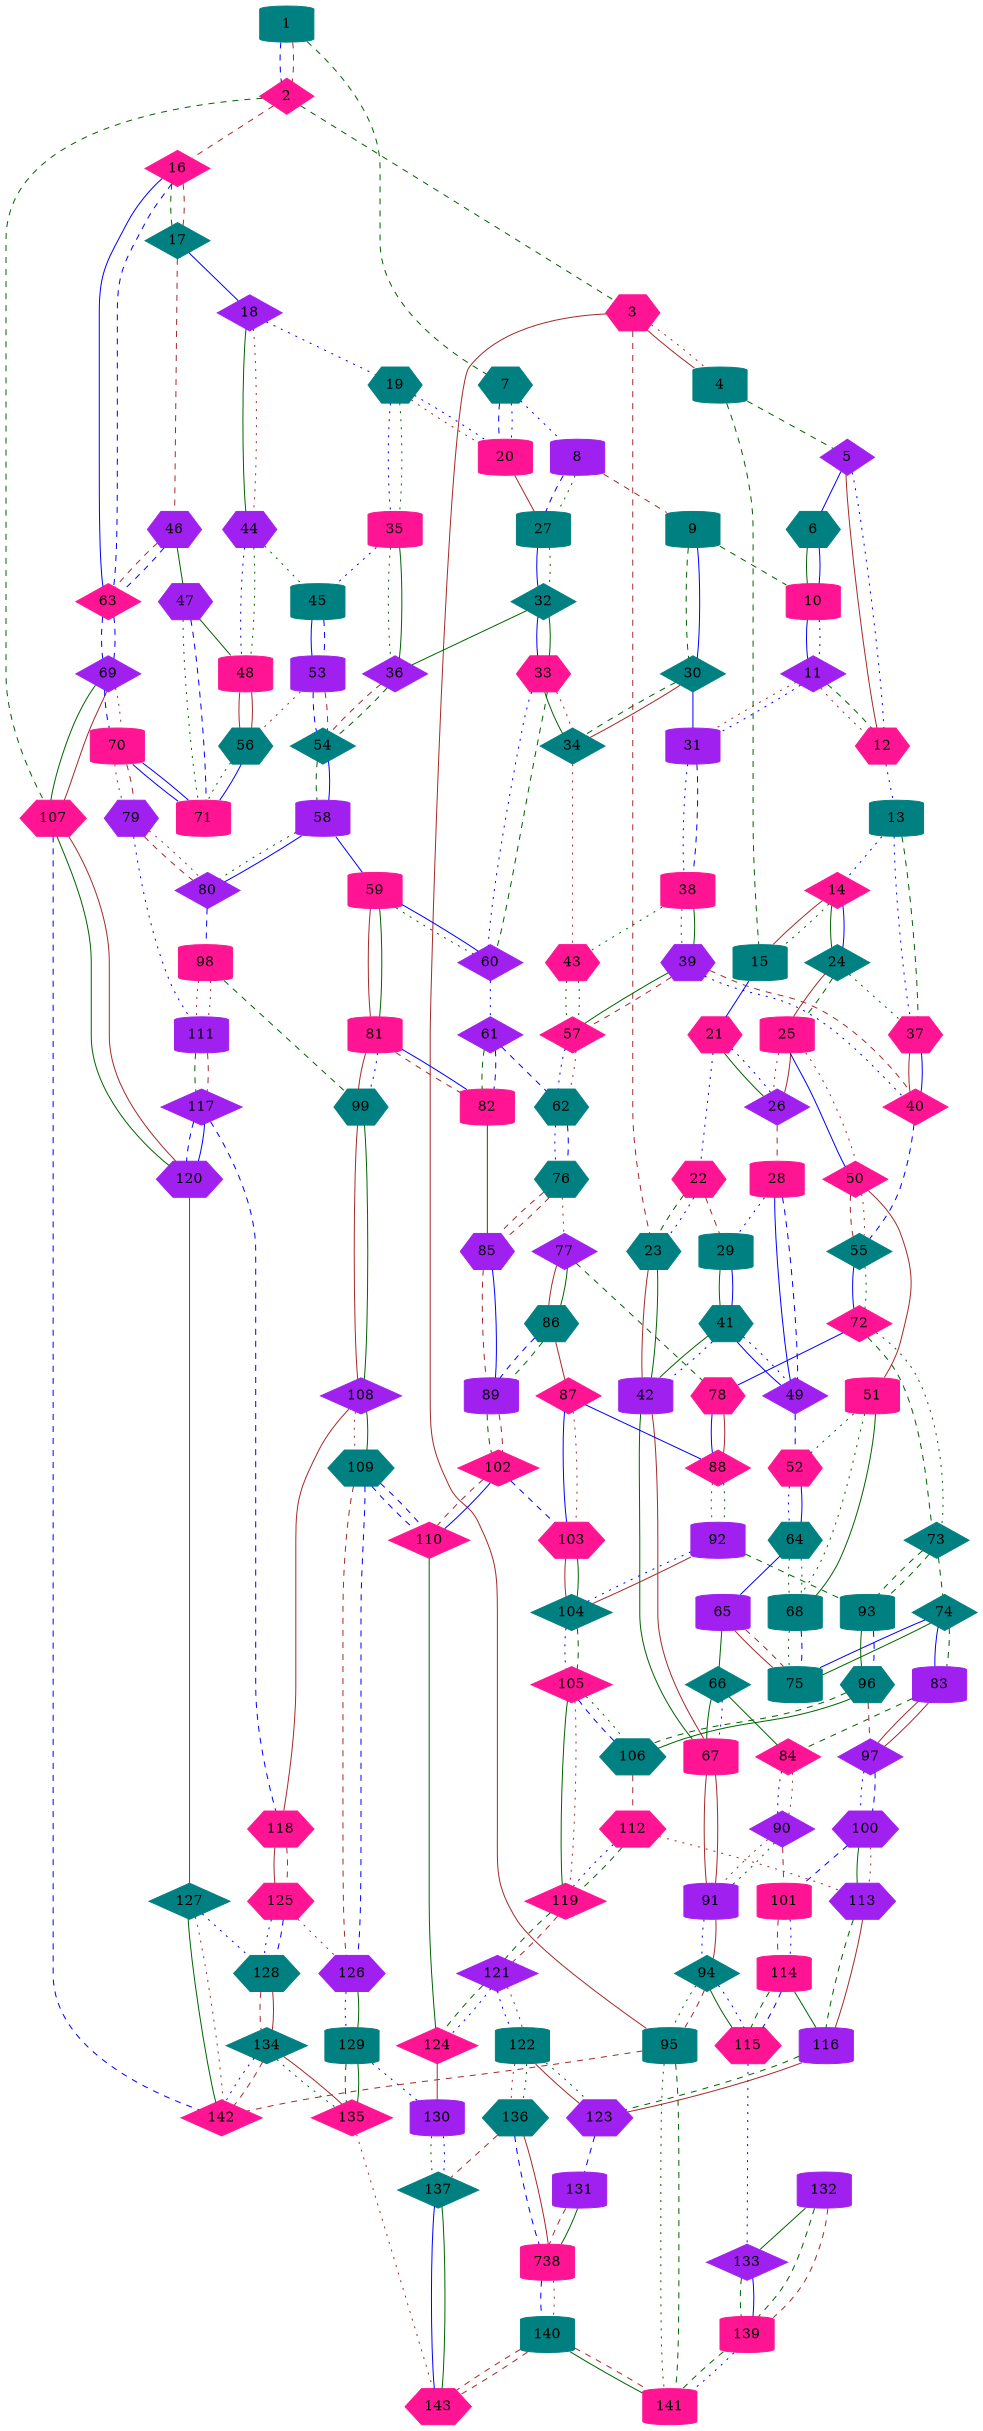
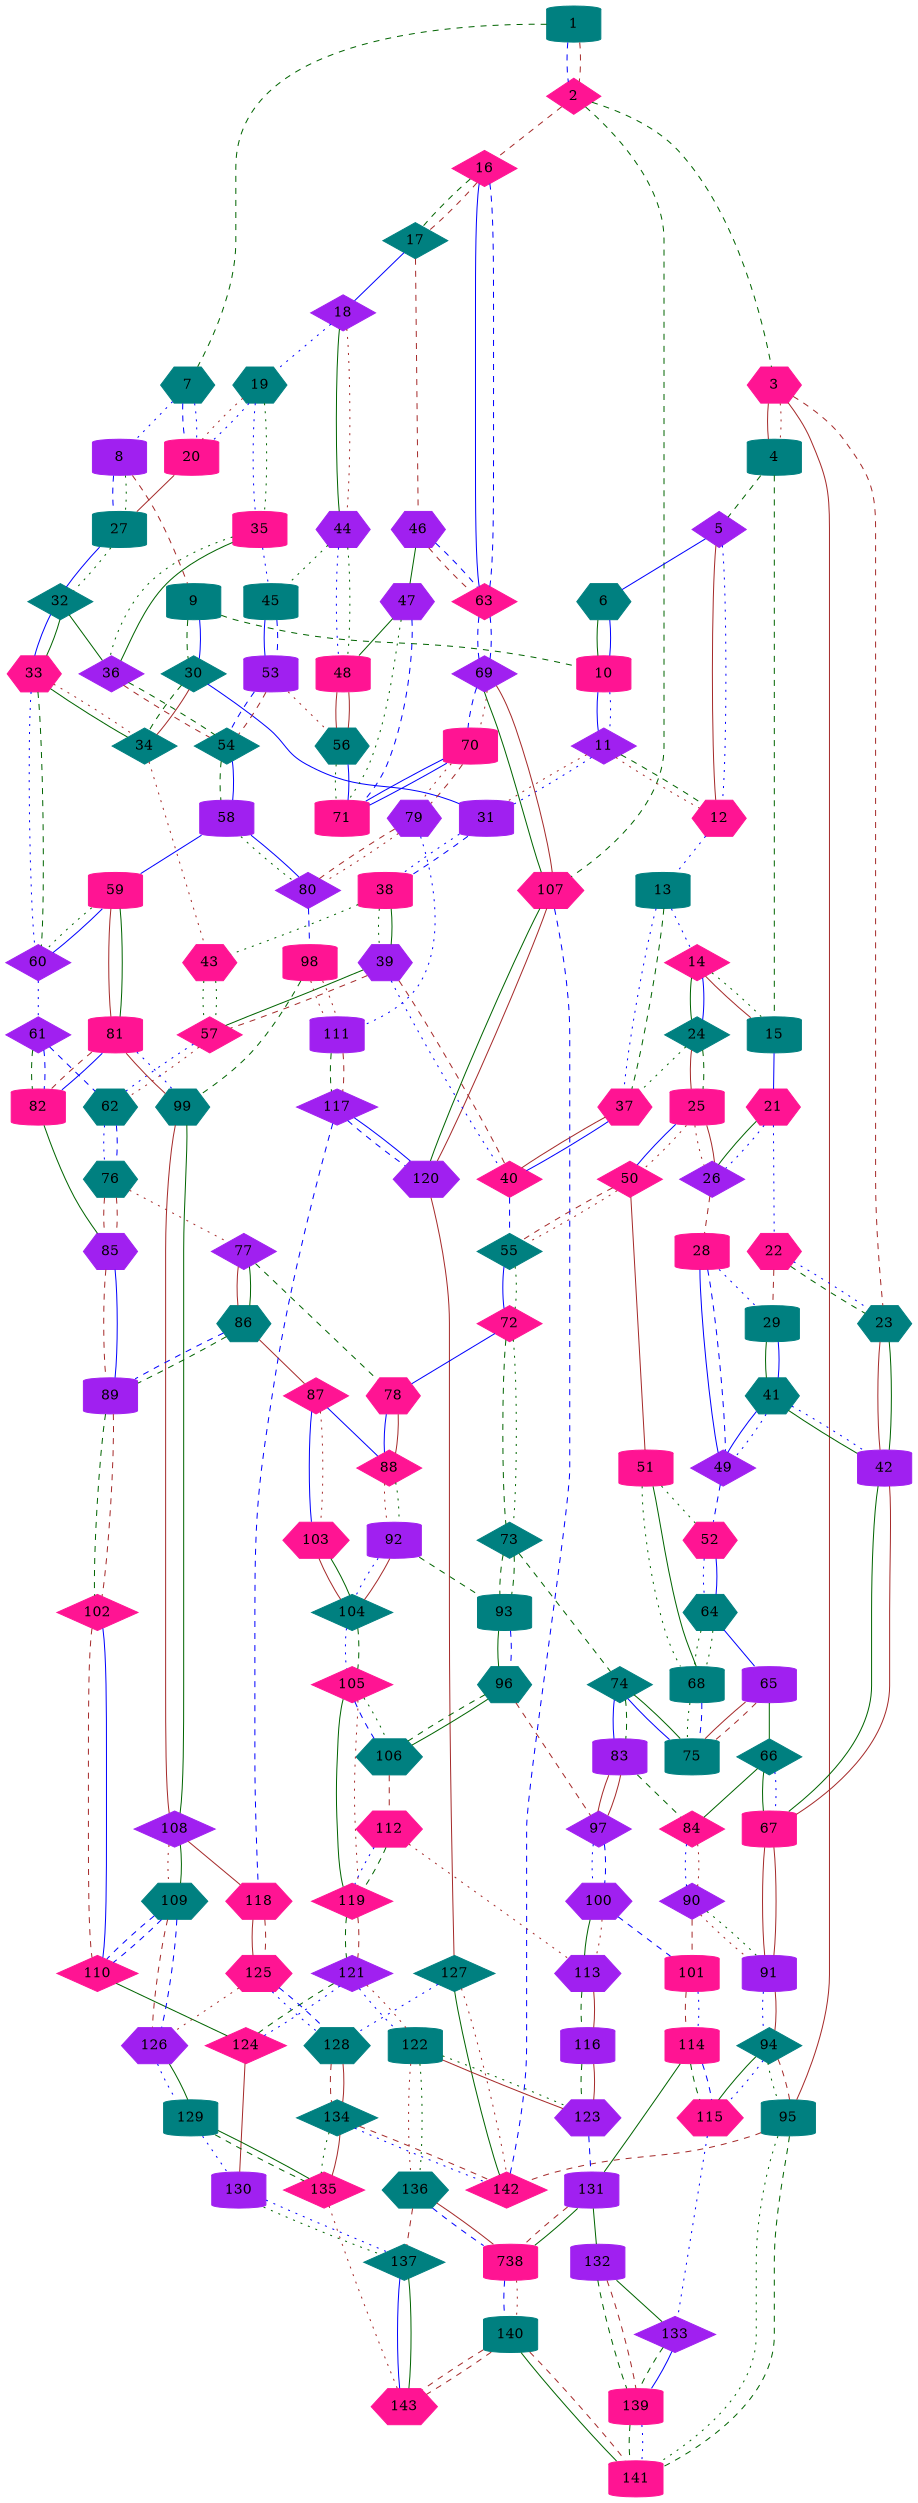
  graph {
    node [color=deeppink shape=cylinder style=filled]
    edge [color=blue style=solid]
    1 [color=teal]
    2 [shape=diamond]
    7 [color=teal shape=hexagon]
    3 [shape=hexagon]
    16 [shape=diamond]
    107 [shape=hexagon]
    8 [color=purple]
    20
    4 [color=teal]
    23 [color=teal shape=hexagon]
    95 [color=teal]
    17 [color=teal shape=diamond]
    63 [shape=diamond]
    142 [shape=diamond]
    120 [color=purple shape=hexagon]
    5 [color=purple shape=diamond]
    15 [color=teal]
    42 [color=purple]
    141
    6 [color=teal shape=hexagon]
    12 [shape=hexagon]
    21 [shape=hexagon]
    10
    13 [color=teal]
    11 [color=purple shape=diamond]
    9 [color=teal]
    27 [color=teal]
    30 [color=teal shape=diamond]
    32 [color=teal shape=diamond]
    31 [color=purple]
    34 [color=teal shape=diamond]
    38
    14 [shape=diamond]
    37 [shape=hexagon]
    24 [color=teal shape=diamond]
    40 [shape=diamond]
    25
    22 [shape=hexagon]
    26 [color=purple shape=diamond]
    18 [color=purple shape=diamond]
    46 [color=purple shape=hexagon]
    69 [color=purple shape=diamond]
    19 [color=teal shape=hexagon]
    44 [color=purple shape=hexagon]
    47 [color=purple shape=hexagon]
    35
    45 [color=teal]
    48
    36 [color=purple shape=diamond]
    29 [color=teal]
    28
    41 [color=teal shape=hexagon]
    67
    50 [shape=diamond]
    55 [color=teal shape=diamond]
    51
    49 [color=purple shape=diamond]
    33 [shape=hexagon]
    52 [shape=hexagon]
    43 [shape=hexagon]
    39 [color=purple shape=hexagon]
    60 [color=purple shape=diamond]
    54 [color=teal shape=diamond]
    61 [color=purple shape=diamond]
    57 [shape=diamond]
    53 [color=purple]
    58 [color=purple]
    62 [color=teal shape=hexagon]
    72 [shape=diamond]
    91 [color=purple]
    56 [color=teal shape=hexagon]
    71
    64 [color=teal shape=hexagon]
    68 [color=teal]
    75 [color=teal]
    65 [color=purple]
    59
    80 [color=purple shape=diamond]
    73 [color=teal shape=diamond]
    78 [shape=hexagon]
    76 [color=teal shape=hexagon]
    81
    98
    82
    99 [color=teal shape=hexagon]
    85 [color=purple shape=hexagon]
    77 [color=purple shape=diamond]
    70
    66 [color=teal shape=diamond]
    84 [shape=diamond]
    90 [color=purple shape=diamond]
    94 [color=teal shape=diamond]
    79 [color=purple shape=hexagon]
    111 [color=purple]
    74 [color=teal shape=diamond]
    93 [color=teal]
    88 [shape=diamond]
    83 [color=purple]
    96 [color=teal shape=hexagon]
    97 [color=purple shape=diamond]
    86 [color=teal shape=hexagon]
    89 [color=purple]
    87 [shape=diamond]
    92 [color=purple]
    117 [color=purple shape=diamond]
    108 [color=purple shape=diamond]
    100 [color=purple shape=hexagon]
    101
    102 [shape=diamond]
    103 [shape=hexagon]
    104 [color=teal shape=diamond]
    110 [shape=diamond]
    114
    115 [shape=hexagon]
    105 [shape=diamond]
    106 [color=teal shape=hexagon]
    133 [color=purple shape=diamond]
    112 [shape=hexagon]
    113 [color=purple shape=hexagon]
    109 [color=teal shape=hexagon]
    118 [shape=hexagon]
    116 [color=purple]
    124 [shape=diamond]
    119 [shape=diamond]
    121 [color=purple shape=diamond]
    127 [color=teal shape=diamond]
    126 [color=purple shape=hexagon]
    125 [shape=hexagon]
    129 [color=teal]
    130 [color=purple]
    123 [color=purple shape=hexagon]
    139
    131 [color=purple]
    128 [color=teal shape=hexagon]
    122 [color=teal]
    136 [color=teal shape=hexagon]
    137 [color=teal shape=diamond]
    n138 [label=738]
    132 [color=purple]
    134 [color=teal shape=diamond]
    135 [shape=diamond]
    143 [shape=hexagon]
    140 [color=teal]
    1 -- 2 [style=dashed]
    1 -- 2 [color=brown style=dashed]
    1 -- 7 [color=darkgreen style=dashed]
    2 -- 3 [color=darkgreen style=dashed]
    2 -- 16 [color=brown style=dashed]
    2 -- 107 [color=darkgreen style=dashed]
    7 -- 8 [style=dotted]
    7 -- 20 [style=dashed]
    7 -- 20 [style=dotted]
    3 -- 4 [color=brown]
    3 -- 4 [color=brown style=dotted]
    3 -- 23 [color=brown style=dashed]
    3 -- 95 [color=brown]
    16 -- 17 [color=darkgreen style=dashed]
    16 -- 17 [color=brown style=dashed]
    16 -- 63
    16 -- 63 [style=dashed]
    107 -- 142 [style=dashed]
    107 -- 120 [color=darkgreen]
    107 -- 120 [color=brown]
    8 -- 9 [color=brown style=dashed]
    8 -- 27 [style=dashed]
    8 -- 27 [color=darkgreen style=dotted]
    20 -- 27 [color=brown]
    4 -- 5 [color=darkgreen style=dashed]
    4 -- 15 [color=darkgreen style=dashed]
    23 -- 42 [color=brown]
    23 -- 42 [color=darkgreen]
    95 -- 142 [color=brown style=dashed]
    95 -- 141 [color=darkgreen style=dotted]
    95 -- 141 [color=darkgreen style=dashed]
    17 -- 18
    17 -- 46 [color=brown style=dashed]
    63 -- 69 [style=dashed]
    63 -- 69 [style=dashed]
    120 -- 127 [color=brown]
    5 -- 6
    5 -- 12 [color=brown]
    5 -- 12 [style=dotted]
    15 -- 21
    42 -- 67 [color=darkgreen]
    42 -- 67 [color=brown]
    6 -- 10 [color=darkgreen]
    6 -- 10
    12 -- 13 [style=dotted]
    21 -- 22 [style=dotted]
    21 -- 26 [color=darkgreen]
    21 -- 26 [style=dotted]
    10 -- 11
    10 -- 11 [style=dotted]
    13 -- 14 [style=dotted]
    13 -- 37 [style=dotted]
    13 -- 37 [color=darkgreen style=dashed]
    11 -- 12 [color=brown style=dotted]
    11 -- 12 [color=darkgreen style=dashed]
    11 -- 31 [color=brown style=dotted]
    11 -- 31 [style=dotted]
    9 -- 10 [color=darkgreen style=dashed]
    9 -- 30 [color=darkgreen style=dashed]
    9 -- 30
    27 -- 32
    27 -- 32 [color=darkgreen style=dotted]
    30 -- 31
    30 -- 34 [color=darkgreen style=dashed]
    30 -- 34 [color=brown]
    32 -- 36 [color=darkgreen]
    32 -- 33
    32 -- 33 [color=darkgreen]
    31 -- 38 [style=dotted]
    31 -- 38 [style=dashed]
    34 -- 43 [color=brown style=dotted]
    38 -- 43 [color=darkgreen style=dotted]
    38 -- 39 [color=darkgreen style=dotted]
    38 -- 39 [color=darkgreen]
    14 -- 15 [color=brown]
    14 -- 15 [color=darkgreen style=dotted]
    14 -- 24 [color=darkgreen]
    14 -- 24
    37 -- 40 [color=brown]
    37 -- 40
    24 -- 37 [color=darkgreen style=dotted]
    24 -- 25 [color=brown]
    24 -- 25 [color=darkgreen style=dashed]
    40 -- 55 [style=dashed]
    25 -- 26 [color=brown style=dotted]
    25 -- 26 [color=brown]
    25 -- 50
    25 -- 50 [color=brown style=dotted]
    22 -- 23 [color=darkgreen style=dashed]
    22 -- 23 [style=dotted]
    22 -- 29 [color=brown style=dashed]
    26 -- 28 [color=brown style=dashed]
    18 -- 19 [style=dotted]
    18 -- 44 [color=darkgreen]
    18 -- 44 [color=brown style=dotted]
    46 -- 63 [color=brown style=dashed]
    46 -- 63 [style=dashed]
    46 -- 47 [color=darkgreen]
    69 -- 107 [color=darkgreen]
    69 -- 107 [color=brown]
    69 -- 70 [style=dashed]
    69 -- 70 [color=brown style=dotted]
    19 -- 20 [color=brown style=dotted]
    19 -- 20 [style=dotted]
    19 -- 35 [style=dotted]
    19 -- 35 [color=darkgreen style=dotted]
    44 -- 45 [color=darkgreen style=dotted]
    44 -- 48 [style=dotted]
    44 -- 48 [color=darkgreen style=dotted]
    47 -- 48 [color=darkgreen]
    47 -- 71 [color=darkgreen style=dotted]
    47 -- 71 [style=dashed]
    35 -- 45 [style=dotted]
    35 -- 36 [color=darkgreen style=dotted]
    35 -- 36 [color=darkgreen]
    45 -- 53
    45 -- 53 [style=dashed]
    48 -- 56 [color=brown]
    48 -- 56 [color=brown]
    36 -- 54 [color=brown style=dashed]
    36 -- 54 [color=darkgreen style=dashed]
    29 -- 41 [color=darkgreen]
    29 -- 41
    28 -- 29 [style=dotted]
    28 -- 49
    28 -- 49 [style=dashed]
    41 -- 42 [color=darkgreen]
    41 -- 42 [style=dotted]
    41 -- 49
    41 -- 49 [style=dotted]
    67 -- 91 [color=brown]
    67 -- 91 [color=brown]
    50 -- 55 [color=brown style=dashed]
    50 -- 55 [color=brown style=dotted]
    50 -- 51 [color=brown]
    55 -- 72
    55 -- 72 [color=darkgreen style=dotted]
    51 -- 52 [color=darkgreen style=dotted]
    51 -- 68 [color=darkgreen style=dotted]
    51 -- 68 [color=darkgreen]
    49 -- 52 [style=dashed]
    33 -- 34 [color=darkgreen]
    33 -- 34 [color=brown style=dotted]
    33 -- 60 [style=dotted]
    33 -- 60 [color=darkgreen style=dashed]
    52 -- 64 [style=dotted]
    52 -- 64
    43 -- 57 [color=darkgreen style=dotted]
    43 -- 57 [color=darkgreen style=dotted]
    39 -- 40 [style=dotted]
    39 -- 40 [color=brown style=dashed]
    39 -- 57 [color=darkgreen]
    39 -- 57 [color=brown style=dashed]
    60 -- 61 [style=dotted]
    54 -- 58 [color=darkgreen style=dashed]
    54 -- 58
    61 -- 62 [style=dashed]
    61 -- 82 [color=darkgreen style=dashed]
    61 -- 82 [style=dashed]
    57 -- 62 [style=dotted]
    57 -- 62 [color=brown style=dotted]
    53 -- 54 [style=dashed]
    53 -- 54 [color=brown style=dashed]
    53 -- 56 [color=brown style=dotted]
    58 -- 59
    58 -- 80 [color=darkgreen style=dotted]
    58 -- 80
    62 -- 76 [style=dotted]
    62 -- 76 [style=dashed]
    72 -- 73 [color=darkgreen style=dashed]
    72 -- 73 [color=darkgreen style=dotted]
    72 -- 78
    91 -- 94 [style=dotted]
    91 -- 94 [color=brown]
    56 -- 71 [color=darkgreen style=dotted]
    56 -- 71
    64 -- 68 [color=darkgreen style=dotted]
    64 -- 68 [color=darkgreen style=dotted]
    64 -- 65
    68 -- 75 [color=darkgreen style=dotted]
    68 -- 75 [style=dashed]
    65 -- 75 [color=brown]
    65 -- 75 [color=brown style=dashed]
    65 -- 66 [color=darkgreen]
    59 -- 60 [color=darkgreen style=dotted]
    59 -- 60
    59 -- 81 [color=brown]
    59 -- 81 [color=darkgreen]
    80 -- 98 [style=dashed]
    73 -- 74 [color=darkgreen style=dashed]
    73 -- 93 [color=darkgreen style=dashed]
    73 -- 93 [color=darkgreen style=dashed]
    78 -- 88
    78 -- 88 [color=brown]
    76 -- 85 [color=brown style=dashed]
    76 -- 85 [color=brown style=dashed]
    76 -- 77 [color=brown style=dotted]
    81 -- 82 [color=brown style=dashed]
    81 -- 82
    81 -- 99 [color=brown]
    81 -- 99 [style=dotted]
    98 -- 99 [color=darkgreen style=dashed]
    98 -- 111 [color=brown style=dotted]
    98 -- 111 [color=brown style=dotted]
    82 -- 85 [color=darkgreen]
    99 -- 108 [color=brown]
    99 -- 108 [color=darkgreen]
    85 -- 89 [color=brown style=dashed]
    85 -- 89
    77 -- 78 [color=darkgreen style=dashed]
    77 -- 86 [color=brown]
    77 -- 86 [color=darkgreen]
    70 -- 71
    70 -- 71
    70 -- 79 [color=brown style=dotted]
    70 -- 79 [color=brown style=dashed]
    66 -- 67 [color=darkgreen]
    66 -- 67 [style=dotted]
    66 -- 84 [color=darkgreen]
    84 -- 90 [style=dotted]
    84 -- 90 [color=brown style=dotted]
    90 -- 91 [color=brown style=dotted]
    90 -- 91 [color=darkgreen style=dotted]
    90 -- 101 [color=brown style=dashed]
    94 -- 95 [color=darkgreen style=dotted]
    94 -- 95 [color=brown style=dashed]
    94 -- 115 [color=darkgreen]
    94 -- 115 [style=dotted]
    79 -- 80 [color=brown style=dashed]
    79 -- 80 [color=brown style=dotted]
    79 -- 111 [style=dotted]
    111 -- 117 [color=darkgreen style=dashed]
    111 -- 117 [color=brown style=dashed]
    74 -- 75
    74 -- 75 [color=darkgreen]
    74 -- 83
    74 -- 83 [color=darkgreen style=dashed]
    93 -- 96 [color=darkgreen]
    93 -- 96 [style=dashed]
    88 -- 92 [color=brown style=dotted]
    88 -- 92 [color=darkgreen style=dotted]
    83 -- 84 [color=darkgreen style=dashed]
    83 -- 97 [color=brown]
    83 -- 97 [color=brown]
    96 -- 97 [color=brown style=dashed]
    96 -- 106 [color=darkgreen style=dashed]
    96 -- 106 [color=darkgreen]
    97 -- 100 [style=dotted]
    97 -- 100 [style=dashed]
    86 -- 89 [style=dashed]
    86 -- 89 [color=darkgreen style=dashed]
    86 -- 87 [color=brown]
    89 -- 102 [color=darkgreen style=dashed]
    89 -- 102 [color=brown style=dashed]
    87 -- 88
    87 -- 103
    87 -- 103 [color=brown style=dotted]
    92 -- 93 [color=darkgreen style=dashed]
    92 -- 104 [style=dotted]
    92 -- 104 [color=brown]
    117 -- 120 [style=dashed]
    117 -- 120
    117 -- 118 [style=dashed]
    108 -- 109 [color=brown style=dotted]
    108 -- 109 [color=darkgreen]
    108 -- 118 [color=brown]
    100 -- 101 [style=dashed]
    100 -- 113 [color=darkgreen]
    100 -- 113 [color=brown style=dotted]
    101 -- 114 [color=brown style=dashed]
    101 -- 114 [style=dotted]
-   102 -- 103 [style=dashed]
    102 -- 110 [color=brown style=dashed]
    102 -- 110
    103 -- 104 [color=brown]
    103 -- 104 [color=darkgreen]
    104 -- 105 [style=dotted]
    104 -- 105 [color=darkgreen style=dashed]
    110 -- 124 [color=darkgreen]
    114 -- 115 [color=darkgreen style=dashed]
    114 -- 115 [style=dashed]
-   114 -- 116 [color=darkgreen]
+   114 -- 131 [color=darkgreen]
    115 -- 133 [style=dotted]
    105 -- 106 [style=dashed]
    105 -- 106 [color=darkgreen style=dotted]
    105 -- 119 [color=darkgreen]
    105 -- 119 [color=brown style=dotted]
    106 -- 112 [color=brown style=dashed]
    133 -- 139 [color=darkgreen style=dashed]
    133 -- 139
    112 -- 113 [color=brown style=dotted]
    112 -- 119 [style=dotted]
    112 -- 119 [color=darkgreen style=dashed]
    113 -- 116 [color=darkgreen style=dashed]
    113 -- 116 [color=brown]
    109 -- 110 [style=dashed]
    109 -- 110 [style=dashed]
    109 -- 126 [color=brown style=dashed]
    109 -- 126 [style=dashed]
    118 -- 125 [color=brown]
    118 -- 125 [color=brown style=dashed]
    116 -- 123 [color=darkgreen style=dashed]
    116 -- 123 [color=brown]
    124 -- 130 [color=brown]
    119 -- 121 [color=darkgreen style=dashed]
    119 -- 121 [color=brown style=dashed]
    121 -- 124 [color=darkgreen style=dashed]
    121 -- 124 [style=dotted]
    121 -- 122 [style=dotted]
    121 -- 122 [color=brown style=dotted]
    127 -- 142 [color=darkgreen]
    127 -- 142 [color=brown style=dotted]
    127 -- 128 [style=dotted]
    126 -- 129 [style=dotted]
    126 -- 129 [color=darkgreen]
    125 -- 126 [color=brown style=dotted]
    125 -- 128 [style=dotted]
    125 -- 128 [style=dashed]
    129 -- 130 [style=dotted]
    129 -- 135 [color=darkgreen style=dashed]
    129 -- 135 [color=darkgreen]
    130 -- 137 [color=darkgreen style=dotted]
    130 -- 137 [style=dotted]
    123 -- 131 [style=dashed]
    139 -- 141 [color=darkgreen style=dashed]
    139 -- 141 [style=dotted]
    131 -- n138 [color=brown style=dashed]
    131 -- n138 [color=darkgreen]
+   131 -- 132 [color=darkgreen]
    128 -- 134 [color=brown style=dashed]
    128 -- 134 [color=brown]
    122 -- 123 [color=brown]
    122 -- 123 [color=darkgreen style=dotted]
    122 -- 136 [color=brown style=dotted]
    122 -- 136 [color=darkgreen style=dotted]
    136 -- 137 [color=brown style=dashed]
    136 -- n138 [style=dashed]
    136 -- n138 [color=brown]
    137 -- 143
    137 -- 143 [color=darkgreen]
    n138 -- 140 [style=dashed]
    n138 -- 140 [color=brown style=dotted]
    132 -- 133 [color=darkgreen]
    132 -- 139 [color=darkgreen style=dashed]
    132 -- 139 [color=brown style=dashed]
    134 -- 142 [style=dotted]
    134 -- 142 [color=brown style=dashed]
    134 -- 135 [color=darkgreen style=dotted]
    134 -- 135 [color=brown]
    135 -- 143 [color=brown style=dotted]
    140 -- 141 [color=darkgreen]
    140 -- 141 [color=brown style=dashed]
    140 -- 143 [color=brown style=dashed]
    140 -- 143 [color=brown style=dashed]
  }
